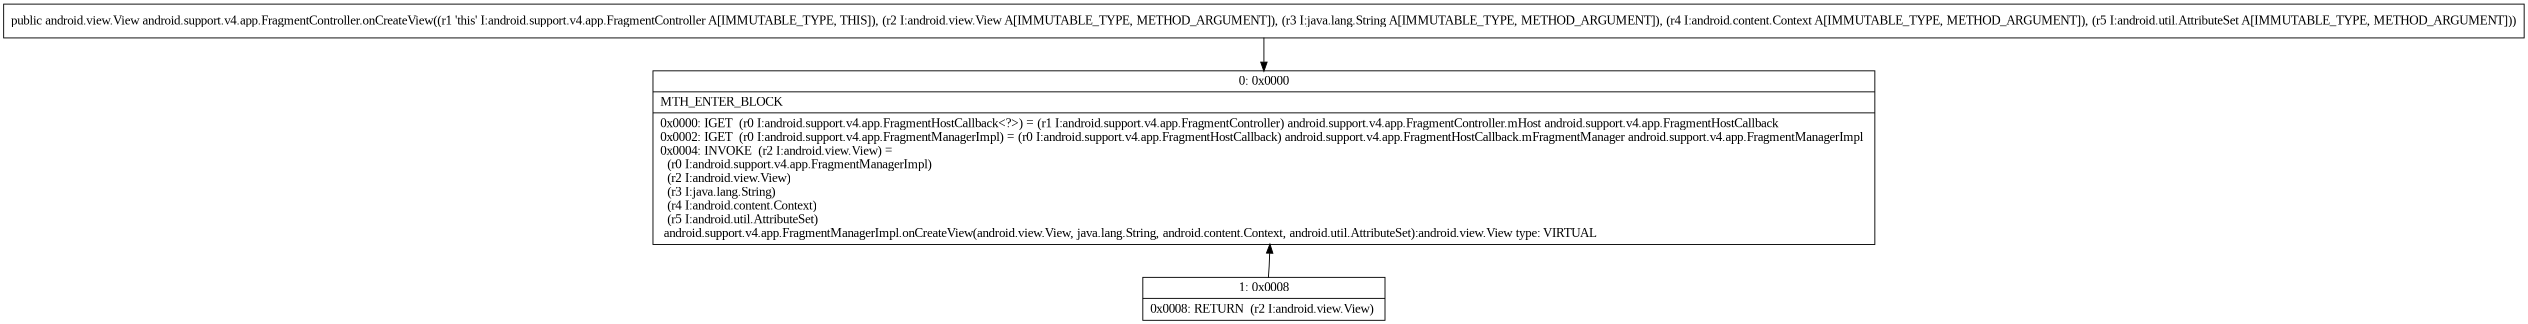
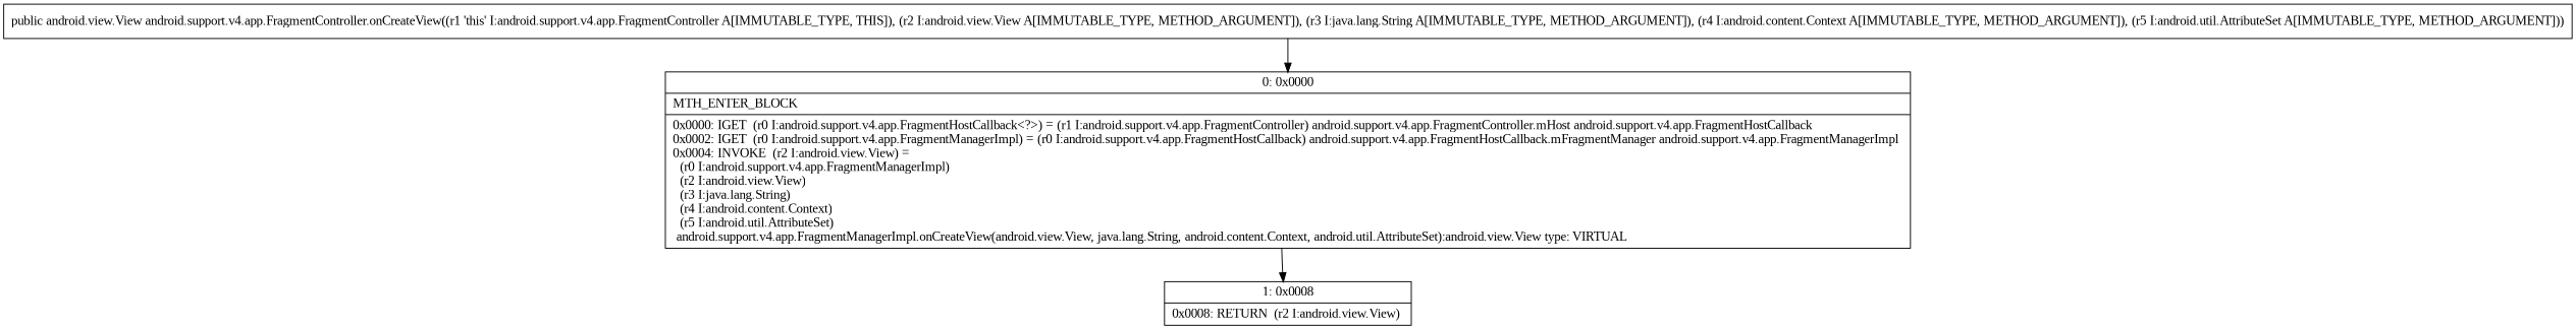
  digraph {
    fontname="Liberation Serif"
    node [shape=record fontname="Liberation Serif"]
    edge [fontname="Liberation Serif"]
    n1 [label="{0\:\ 0x0000|MTH_ENTER_BLOCK\l|0x0000: IGET  (r0 I:android.support.v4.app.FragmentHostCallback\<?\>) = (r1 I:android.support.v4.app.FragmentController) android.support.v4.app.FragmentController.mHost android.support.v4.app.FragmentHostCallback \l0x0002: IGET  (r0 I:android.support.v4.app.FragmentManagerImpl) = (r0 I:android.support.v4.app.FragmentHostCallback) android.support.v4.app.FragmentHostCallback.mFragmentManager android.support.v4.app.FragmentManagerImpl \l0x0004: INVOKE  (r2 I:android.view.View) = \l  (r0 I:android.support.v4.app.FragmentManagerImpl)\l  (r2 I:android.view.View)\l  (r3 I:java.lang.String)\l  (r4 I:android.content.Context)\l  (r5 I:android.util.AttributeSet)\l android.support.v4.app.FragmentManagerImpl.onCreateView(android.view.View, java.lang.String, android.content.Context, android.util.AttributeSet):android.view.View type: VIRTUAL \l}"]
    n2 [label="{1\:\ 0x0008|0x0008: RETURN  (r2 I:android.view.View) \l}"]
    n3 [label="{public android.view.View android.support.v4.app.FragmentController.onCreateView((r1 'this' I:android.support.v4.app.FragmentController A[IMMUTABLE_TYPE, THIS]), (r2 I:android.view.View A[IMMUTABLE_TYPE, METHOD_ARGUMENT]), (r3 I:java.lang.String A[IMMUTABLE_TYPE, METHOD_ARGUMENT]), (r4 I:android.content.Context A[IMMUTABLE_TYPE, METHOD_ARGUMENT]), (r5 I:android.util.AttributeSet A[IMMUTABLE_TYPE, METHOD_ARGUMENT])) }"]
-   n2 -> n1
+   n1 -> n2
    n3 -> n1
  }
